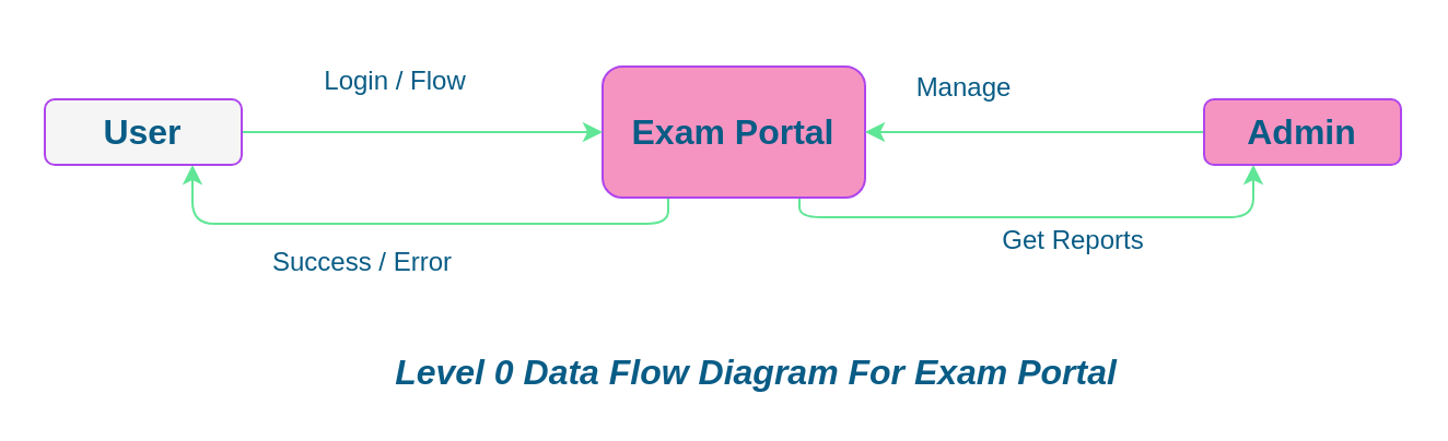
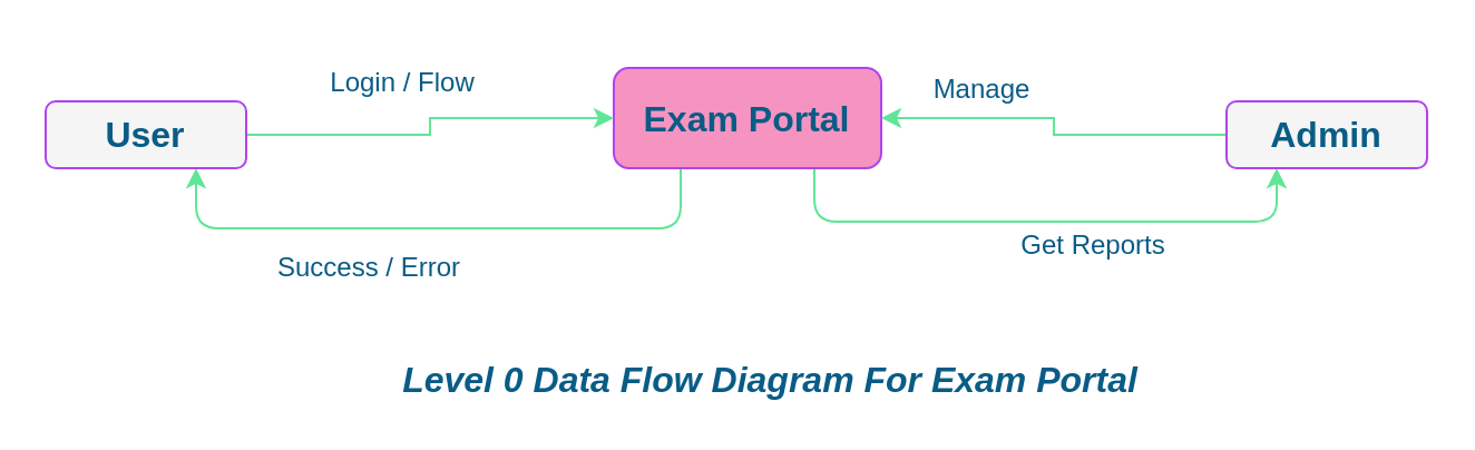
  <mxCell id="0" />
  <mxCell id="1" parent="0" />
  <mxCell id="2" style="edgeStyle=orthogonalEdgeStyle;curved=0;rounded=1;sketch=0;orthogonalLoop=1;jettySize=auto;html=1;exitX=0.75;exitY=1;exitDx=0;exitDy=0;entryX=0.25;entryY=1;entryDx=0;entryDy=0;fontSize=12;fontColor=#095C86;strokeColor=#60E696;fillColor=#F694C1;" parent="1" source="4" target="10" edge="1"><mxGeometry relative="1" as="geometry"><Array as="points"><mxPoint x="365" y="99" /><mxPoint x="573" y="99" /></Array></mxGeometry></mxCell>
  <mxCell id="3" style="edgeStyle=orthogonalEdgeStyle;curved=0;rounded=1;sketch=0;orthogonalLoop=1;jettySize=auto;html=1;exitX=0.25;exitY=1;exitDx=0;exitDy=0;entryX=0.75;entryY=1;entryDx=0;entryDy=0;fontSize=12;fontColor=#095C86;strokeColor=#60E696;fillColor=#F694C1;" parent="1" source="4" target="6" edge="1"><mxGeometry relative="1" as="geometry"><Array as="points"><mxPoint x="305" y="102" /><mxPoint x="88" y="102" /></Array></mxGeometry></mxCell>
- <mxCell id="4" value="&lt;b&gt;&lt;font style=&quot;font-size: 16px&quot;&gt;Exam Portal&lt;/font&gt;&lt;/b&gt;" style="rounded=1;whiteSpace=wrap;html=1;fillColor=#F694C1;strokeColor=#AF45ED;fontColor=#095C86;" parent="1" vertex="1"><mxGeometry x="275" y="30" width="120" height="60" as="geometry" /></mxCell>
+ <mxCell id="4" value="&lt;b&gt;&lt;font style=&quot;font-size: 16px&quot;&gt;Exam Portal&lt;/font&gt;&lt;/b&gt;" style="rounded=1;whiteSpace=wrap;html=1;fillColor=#F694C1;strokeColor=#AF45ED;fontColor=#095C86;" parent="1" vertex="1"><mxGeometry x="275" y="30" width="120" height="45" as="geometry" /></mxCell>
  <mxCell id="5" style="edgeStyle=orthogonalEdgeStyle;rounded=0;orthogonalLoop=1;jettySize=auto;html=1;exitX=1;exitY=0.5;exitDx=0;exitDy=0;entryX=0;entryY=0.5;entryDx=0;entryDy=0;fontSize=16;strokeColor=#60E696;fontColor=#095C86;" parent="1" source="6" target="4" edge="1"><mxGeometry relative="1" as="geometry" /></mxCell>
  <mxCell id="6" value="&lt;b&gt;User&lt;/b&gt;" style="rounded=1;whiteSpace=wrap;html=1;fontSize=16;fillColor=#f5f5f5;strokeColor=#AF45ED;fontColor=#095C86;" parent="1" vertex="1"><mxGeometry x="20" y="45" width="90" height="30" as="geometry" /></mxCell>
  <mxCell id="7" value="&lt;font style=&quot;font-size: 12px&quot;&gt;Login / Flow&lt;/font&gt;" style="text;html=1;align=center;verticalAlign=middle;resizable=0;points=[];autosize=1;strokeColor=none;fillColor=none;fontSize=16;fontColor=#095C86;" parent="1" vertex="1"><mxGeometry x="130" y="20" width="100" height="30" as="geometry" /></mxCell>
  <mxCell id="8" value="Success / Error" style="text;html=1;align=center;verticalAlign=middle;resizable=0;points=[];autosize=1;strokeColor=none;fillColor=none;fontSize=12;fontColor=#095C86;" parent="1" vertex="1"><mxGeometry x="115" y="110" width="100" height="20" as="geometry" /></mxCell>
  <mxCell id="9" style="edgeStyle=orthogonalEdgeStyle;rounded=0;orthogonalLoop=1;jettySize=auto;html=1;exitX=0;exitY=0.5;exitDx=0;exitDy=0;entryX=1;entryY=0.5;entryDx=0;entryDy=0;fontSize=12;strokeColor=#60E696;fontColor=#095C86;" parent="1" source="10" target="4" edge="1"><mxGeometry relative="1" as="geometry" /></mxCell>
- <mxCell id="10" value="&lt;b&gt;Admin&lt;/b&gt;" style="rounded=1;whiteSpace=wrap;html=1;fontSize=16;fillColor=#F694C1;strokeColor=#AF45ED;fontColor=#095C86;" parent="1" vertex="1"><mxGeometry x="550" y="45" width="90" height="30" as="geometry" /></mxCell>
+ <mxCell id="10" value="&lt;b&gt;Admin&lt;/b&gt;" style="rounded=1;whiteSpace=wrap;html=1;fontSize=16;fillColor=#f5f5f5;strokeColor=#AF45ED;fontColor=#095C86;" parent="1" vertex="1"><mxGeometry x="550" y="45" width="90" height="30" as="geometry" /></mxCell>
  <mxCell id="11" value="Manage" style="text;html=1;align=center;verticalAlign=middle;resizable=0;points=[];autosize=1;strokeColor=none;fillColor=none;fontSize=12;fontColor=#095C86;" parent="1" vertex="1"><mxGeometry x="410" y="30" width="60" height="20" as="geometry" /></mxCell>
  <mxCell id="12" value="Get Reports" style="text;html=1;align=center;verticalAlign=middle;resizable=0;points=[];autosize=1;strokeColor=none;fillColor=none;fontSize=12;fontColor=#095C86;" parent="1" vertex="1"><mxGeometry x="450" y="100" width="80" height="20" as="geometry" /></mxCell>
  <mxCell id="13" value="&lt;font style=&quot;font-size: 16px&quot;&gt;&lt;i&gt;&lt;b&gt;Level 0 Data Flow Diagram For Exam Portal&lt;/b&gt;&lt;/i&gt;&lt;/font&gt;" style="text;html=1;align=center;verticalAlign=middle;resizable=0;points=[];autosize=1;strokeColor=none;fillColor=none;fontSize=12;fontColor=#095C86;" parent="1" vertex="1"><mxGeometry x="170" y="160" width="350" height="20" as="geometry" /></mxCell>
